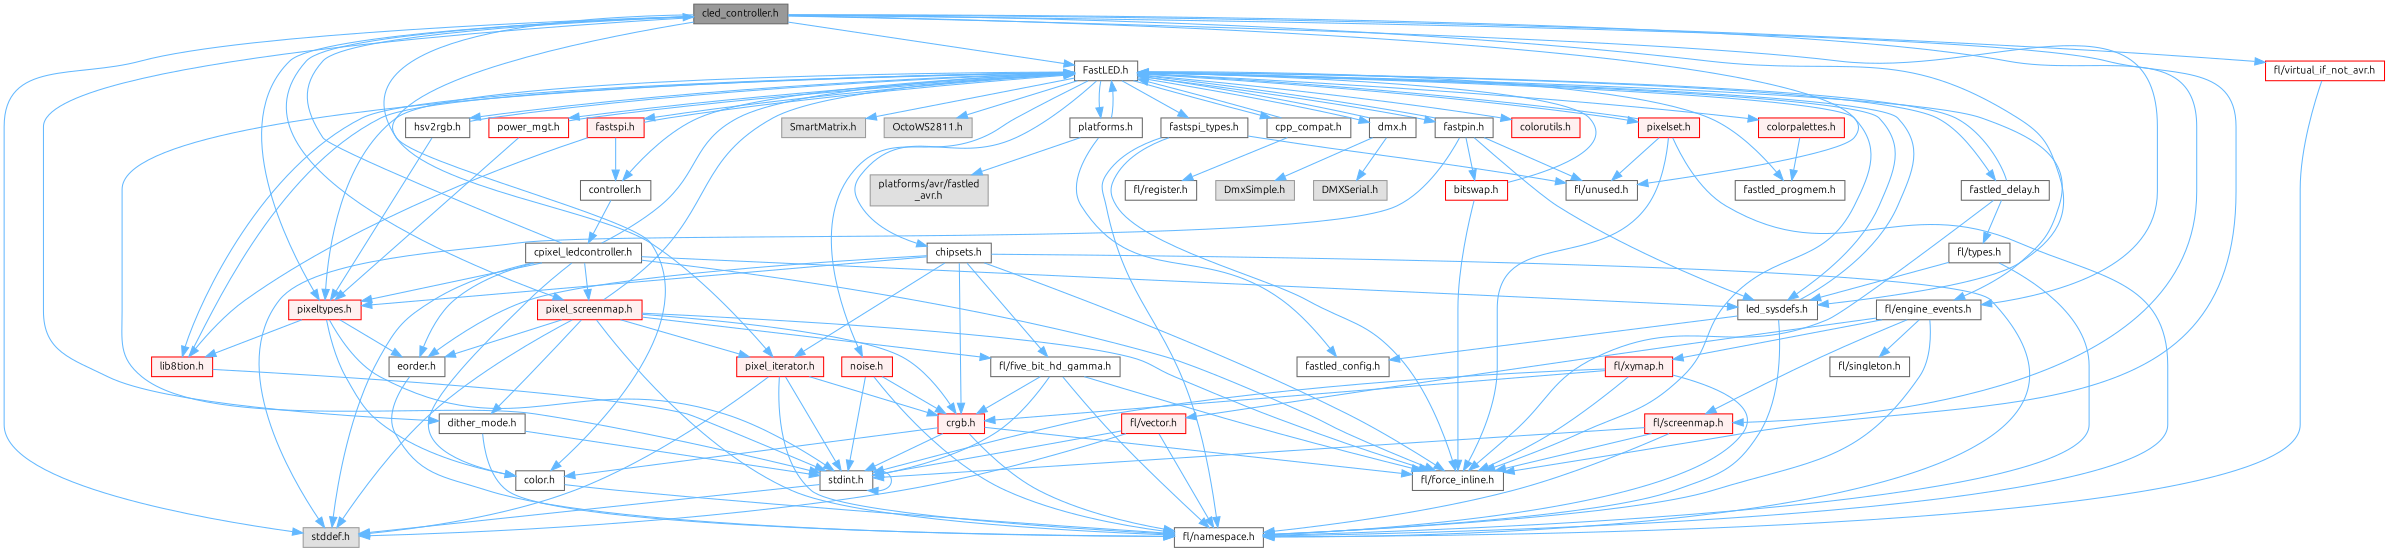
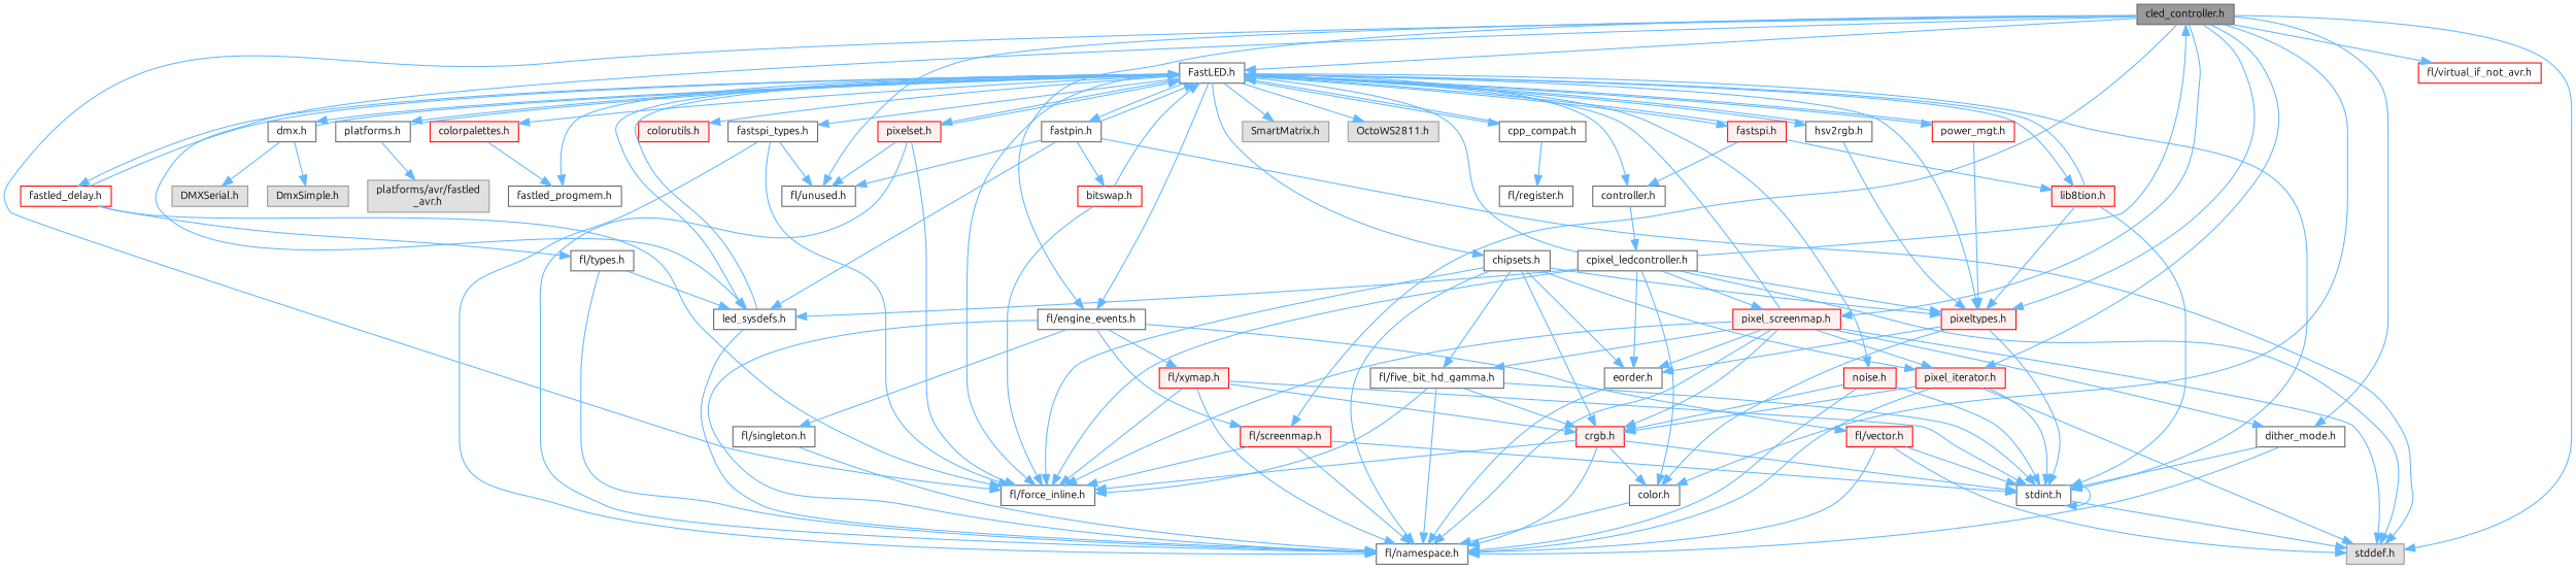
  digraph {
    fontname=Ubuntu
    node [color=grey40 fillcolor=white fontname=Ubuntu fontsize=10 shape=box style=filled]
    edge [color=steelblue1 fontname=Ubuntu fontsize=10 labelfontname=Helvetica labelfontsize=10 style=solid]
    n1 [color=gray40 fillcolor=grey60 fontcolor=black height=0.2 label="cled_controller.h" width=0.4]
    n2 [color=grey60 fillcolor="#E0E0E0" height=0.2 label="stddef.h" width=0.4]
    n3 [height=0.2 label="FastLED.h" width=0.4]
    n4 [height=0.2 label="fl/force_inline.h" width=0.4]
    n5 [height=0.2 label="led_sysdefs.h" width=0.4]
    n6 [color=red fillcolor="#FFF0F0" height=0.2 label="pixeltypes.h" width=0.4]
    n7 [height=0.2 label="color.h" width=0.4]
    n8 [color=red fillcolor="#FFF0F0" height=0.2 label="pixel_screenmap.h" width=0.4]
    n9 [height=0.2 label="dither_mode.h" width=0.4]
    n10 [color=red fillcolor="#FFF0F0" height=0.2 label="pixel_iterator.h" width=0.4]
    n11 [height=0.2 label="fl/unused.h" width=0.4]
    n12 [height=0.2 label="fl/engine_events.h" width=0.4]
    n13 [color=red fillcolor="#FFF0F0" height=0.2 label="fl/screenmap.h" width=0.4]
    n14 [color=red height=0.2 label="fl/virtual_if_not_avr.h" width=0.4]
    n15 [height=0.2 label="stdint.h" width=0.4]
    n16 [color=grey60 fillcolor="#E0E0E0" height=0.2 label="SmartMatrix.h" width=0.4]
    n17 [color=grey60 fillcolor="#E0E0E0" height=0.2 label="OctoWS2811.h" width=0.4]
    n18 [height=0.2 label="cpp_compat.h" width=0.4]
-   n19 [height=0.2 label="fastled_delay.h" width=0.4]
+   n19 [color=red height=0.2 label="fastled_delay.h" width=0.4]
    n20 [height=0.2 label="controller.h" width=0.4]
    n21 [color=red fillcolor="#FFF0F0" height=0.2 label="lib8tion.h" width=0.4]
    n22 [height=0.2 label="fastpin.h" width=0.4]
    n23 [height=0.2 label="fastspi_types.h" width=0.4]
    n24 [height=0.2 label="dmx.h" width=0.4]
    n25 [height=0.2 label="platforms.h" width=0.4]
    n26 [height=0.2 label="fastled_progmem.h" width=0.4]
    n27 [height=0.2 label="hsv2rgb.h" width=0.4]
    n28 [color=red fillcolor="#FFF0F0" height=0.2 label="colorutils.h" width=0.4]
    n29 [color=red fillcolor="#FFF0F0" height=0.2 label="pixelset.h" width=0.4]
    n30 [color=red fillcolor="#FFF0F0" height=0.2 label="colorpalettes.h" width=0.4]
    n31 [color=red fillcolor="#FFF0F0" height=0.2 label="noise.h" width=0.4]
    n32 [color=red height=0.2 label="power_mgt.h" width=0.4]
    n33 [color=red fillcolor="#FFF0F0" height=0.2 label="fastspi.h" width=0.4]
    n34 [height=0.2 label="chipsets.h" width=0.4]
-   n35 [height=0.2 label="fastled_config.h" width=0.4]
    n36 [height=0.2 label="fl/namespace.h" width=0.4]
    n37 [height=0.2 label="eorder.h" width=0.4]
    n38 [height=0.2 label="fl/five_bit_hd_gamma.h" width=0.4]
    n39 [color=red fillcolor="#FFF0F0" height=0.2 label="crgb.h" width=0.4]
    n40 [height=0.2 label="fl/singleton.h" width=0.4]
    n41 [color=red fillcolor="#FFF0F0" height=0.2 label="fl/vector.h" width=0.4]
    n42 [color=red fillcolor="#FFF0F0" height=0.2 label="fl/xymap.h" width=0.4]
    n43 [height=0.2 label="fl/register.h" width=0.4]
    n44 [height=0.2 label="fl/types.h" width=0.4]
    n45 [color=red height=0.2 label="bitswap.h" width=0.4]
    n46 [height=0.2 label="cpixel_ledcontroller.h" width=0.4]
    n47 [color=grey60 fillcolor="#E0E0E0" height=0.2 label="DmxSimple.h" width=0.4]
    n48 [color=grey60 fillcolor="#E0E0E0" height=0.2 label="DMXSerial.h" width=0.4]
    n49 [color=grey60 fillcolor="#E0E0E0" height=0.2 label="platforms/avr/fastled\l_avr.h" width=0.4]
    n1 -> n2
    n1 -> n3
    n1 -> n4
    n1 -> n5
    n1 -> n6
    n1 -> n7
    n1 -> n8
    n1 -> n9
    n1 -> n10
    n1 -> n11
    n1 -> n12
    n1 -> n13
    n1 -> n14
    n3 -> n4
    n3 -> n5
    n3 -> n6
    n3 -> n12
    n3 -> n15
    n3 -> n16
    n3 -> n17
    n3 -> n18
    n3 -> n19
    n3 -> n20
    n3 -> n21
    n3 -> n22
    n3 -> n23
    n3 -> n24
    n3 -> n25
    n3 -> n26
    n3 -> n27
    n3 -> n28
    n3 -> n29
    n3 -> n30
    n3 -> n31
    n3 -> n32
    n3 -> n33
    n3 -> n34
    n5 -> n3
-   n5 -> n35
    n5 -> n36
    n6 -> n7
    n6 -> n15
-   n6 -> n21
+   n21 -> n6
    n6 -> n37
    n7 -> n36
    n8 -> n2
    n8 -> n3
    n8 -> n4
    n8 -> n9
    n8 -> n10
    n8 -> n36
    n8 -> n37
    n8 -> n38
    n8 -> n39
    n9 -> n15
    n9 -> n36
    n10 -> n2
    n10 -> n15
    n10 -> n36
    n10 -> n39
    n12 -> n13
    n12 -> n36
    n12 -> n40
    n12 -> n41
    n12 -> n42
    n13 -> n4
    n13 -> n15
    n13 -> n36
    n15 -> n2
    n15 -> n15
    n18 -> n3
    n18 -> n43
    n19 -> n3
    n19 -> n4
    n19 -> n44
    n20 -> n46
    n21 -> n3
    n21 -> n15
    n22 -> n2
    n22 -> n3
    n22 -> n5
    n22 -> n11
    n22 -> n45
    n23 -> n4
    n23 -> n11
    n23 -> n36
    n24 -> n3
    n24 -> n47
    n24 -> n48
    n25 -> n3
-   n25 -> n35
    n25 -> n49
    n27 -> n3
    n27 -> n6
    n29 -> n3
    n29 -> n4
    n29 -> n11
    n29 -> n36
    n30 -> n26
    n31 -> n15
    n31 -> n36
    n31 -> n39
    n32 -> n3
    n32 -> n6
    n33 -> n3
    n33 -> n20
    n33 -> n21
    n34 -> n4
    n34 -> n6
    n34 -> n10
    n34 -> n36
    n34 -> n37
    n34 -> n38
    n34 -> n39
    n37 -> n36
    n38 -> n4
    n38 -> n15
    n38 -> n36
    n38 -> n39
    n39 -> n4
    n39 -> n7
    n39 -> n15
    n39 -> n36
-   n14 -> n36
+   n40 -> n36
    n41 -> n2
    n41 -> n15
    n41 -> n36
    n42 -> n4
    n42 -> n15
    n42 -> n36
    n42 -> n39
    n44 -> n5
    n44 -> n36
    n45 -> n3
    n45 -> n4
    n46 -> n1
    n46 -> n2
    n46 -> n3
    n46 -> n4
    n46 -> n5
    n46 -> n6
    n46 -> n7
    n46 -> n8
    n46 -> n37
  }
